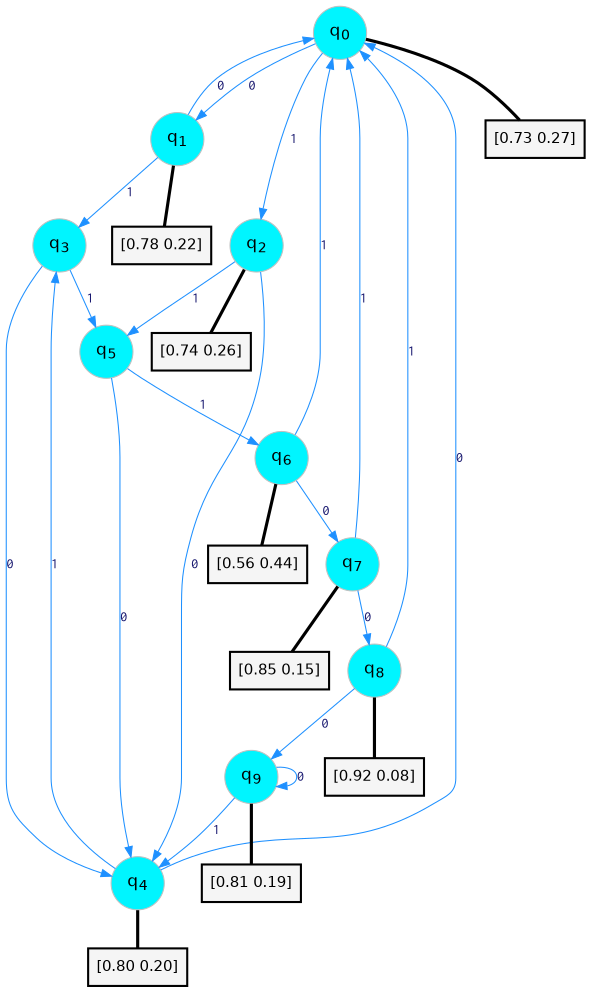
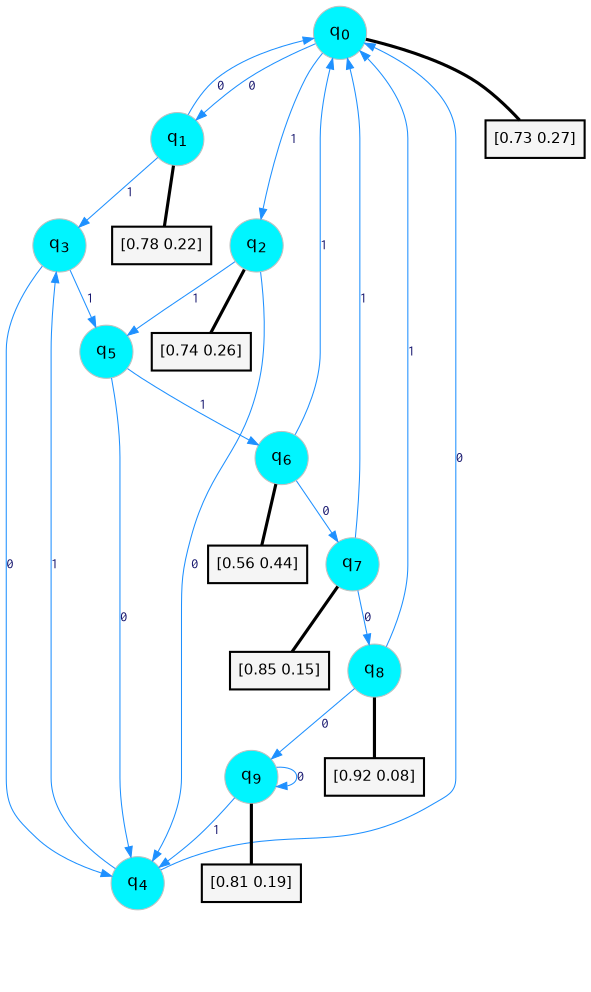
  digraph {
    rankdir=TD
    node [color=gray fillcolor=turquoise1 fontcolor=black fontname=Helvetica fontsize=16 fontweight=bold shape=circle style=filled]
    edge [arrowsize=1 color=dodgerblue1 fontcolor=midnightblue fontname=courier fontweight=bold penwidth=1 style=solid weight=20]
    n1 [label=<q<SUB>0</SUB>>]
    n2 [label=<q<SUB>1</SUB>>]
    n3 [label=<q<SUB>2</SUB>>]
    n4 [color=black fillcolor=whitesmoke fontsize=14 label="[0.73 0.27]" penwidth=2 shape=box]
    n5 [label=<q<SUB>3</SUB>>]
    n6 [color=black fillcolor=whitesmoke fontsize=14 label="[0.78 0.22]" penwidth=2 shape=box]
    n7 [label=<q<SUB>4</SUB>>]
    n8 [label=<q<SUB>5</SUB>>]
    n9 [color=black fillcolor=whitesmoke fontsize=14 label="[0.74 0.26]" penwidth=2 shape=box]
-   n10 [color=black fillcolor=whitesmoke fontsize=14 label="[0.80 0.20]" penwidth=2 shape=box]
    n11 [label=<q<SUB>6</SUB>>]
    n12 [label=<q<SUB>7</SUB>>]
    n13 [color=black fillcolor=whitesmoke fontsize=14 label="[0.56 0.44]" penwidth=2 shape=box]
    n14 [label=<q<SUB>8</SUB>>]
    n15 [color=black fillcolor=whitesmoke fontsize=14 label="[0.85 0.15]" penwidth=2 shape=box]
    n16 [label=<q<SUB>9</SUB>>]
    n17 [color=black fillcolor=whitesmoke fontsize=14 label="[0.92 0.08]" penwidth=2 shape=box]
    n18 [color=black fillcolor=whitesmoke fontsize=14 label="[0.81 0.19]" penwidth=2 shape=box]
    n1 -> n2 [label=0]
    n1 -> n3 [label=1]
    n1 -> n4 [arrowhead=none color=black penwidth=3]
    n2 -> n1 [label=0]
    n2 -> n5 [label=1]
    n2 -> n6 [arrowhead=none color=black penwidth=3]
    n3 -> n7 [label=0]
    n3 -> n8 [label=1]
    n3 -> n9 [arrowhead=none color=black penwidth=3]
    n5 -> n7 [label=0]
    n5 -> n8 [label=1]
    n7 -> n1 [label=0]
    n7 -> n5 [label=1]
-   n7 -> n10 [arrowhead=none color=black penwidth=3]
    n8 -> n7 [label=0]
    n8 -> n11 [label=1]
    n11 -> n1 [label=1]
    n11 -> n12 [label=0]
    n11 -> n13 [arrowhead=none color=black penwidth=3]
    n12 -> n1 [label=1]
    n12 -> n14 [label=0]
    n12 -> n15 [arrowhead=none color=black penwidth=3]
    n14 -> n1 [label=1]
    n14 -> n16 [label=0]
    n14 -> n17 [arrowhead=none color=black penwidth=3]
    n16 -> n7 [label=1]
    n16 -> n16 [label=0]
    n16 -> n18 [arrowhead=none color=black penwidth=3]
  }
